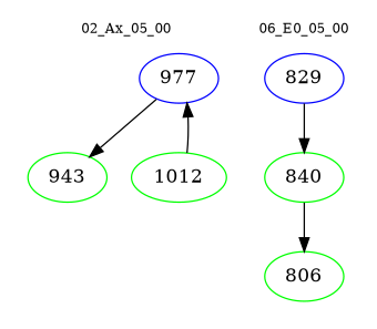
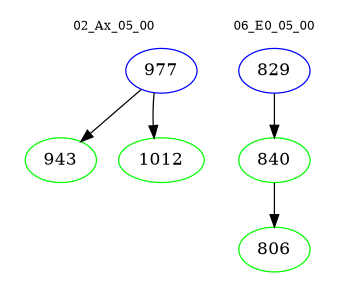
  digraph {
    node [color=green]
    edge [color=black]
    n1 [color=blue label=977]
    n2 [label=943]
    n3 [label=1012]
    n4 [color=blue label=829]
    n5 [label=806]
    n6 [label=840]
    subgraph cluster_1 {
      color=white
      fontsize=10
      label="02_Ax_05_00"
      n1
      n2
      n3
    }
    subgraph cluster_2 {
      color=white
      fontsize=10
      label="06_E0_05_00"
      n4
      n5
      n6
    }
    n1 -> n2
-   n3 -> n1
+   n1 -> n3
    n4 -> n6
    n6 -> n5
  }
